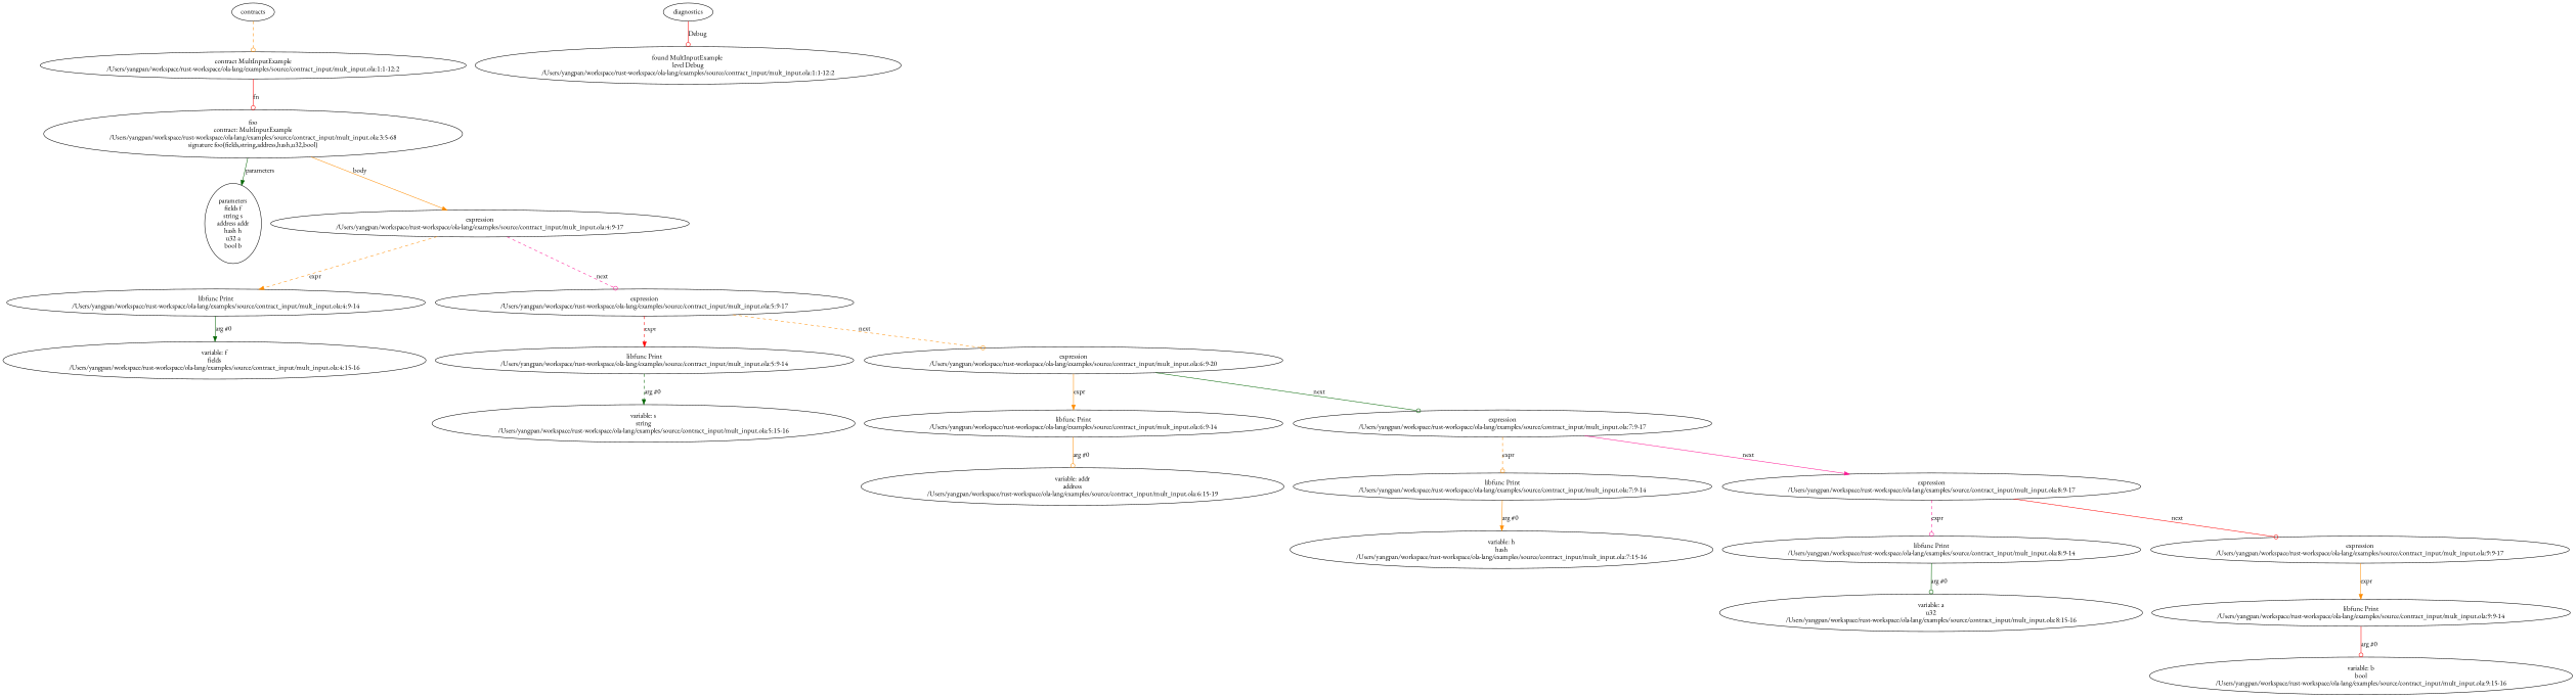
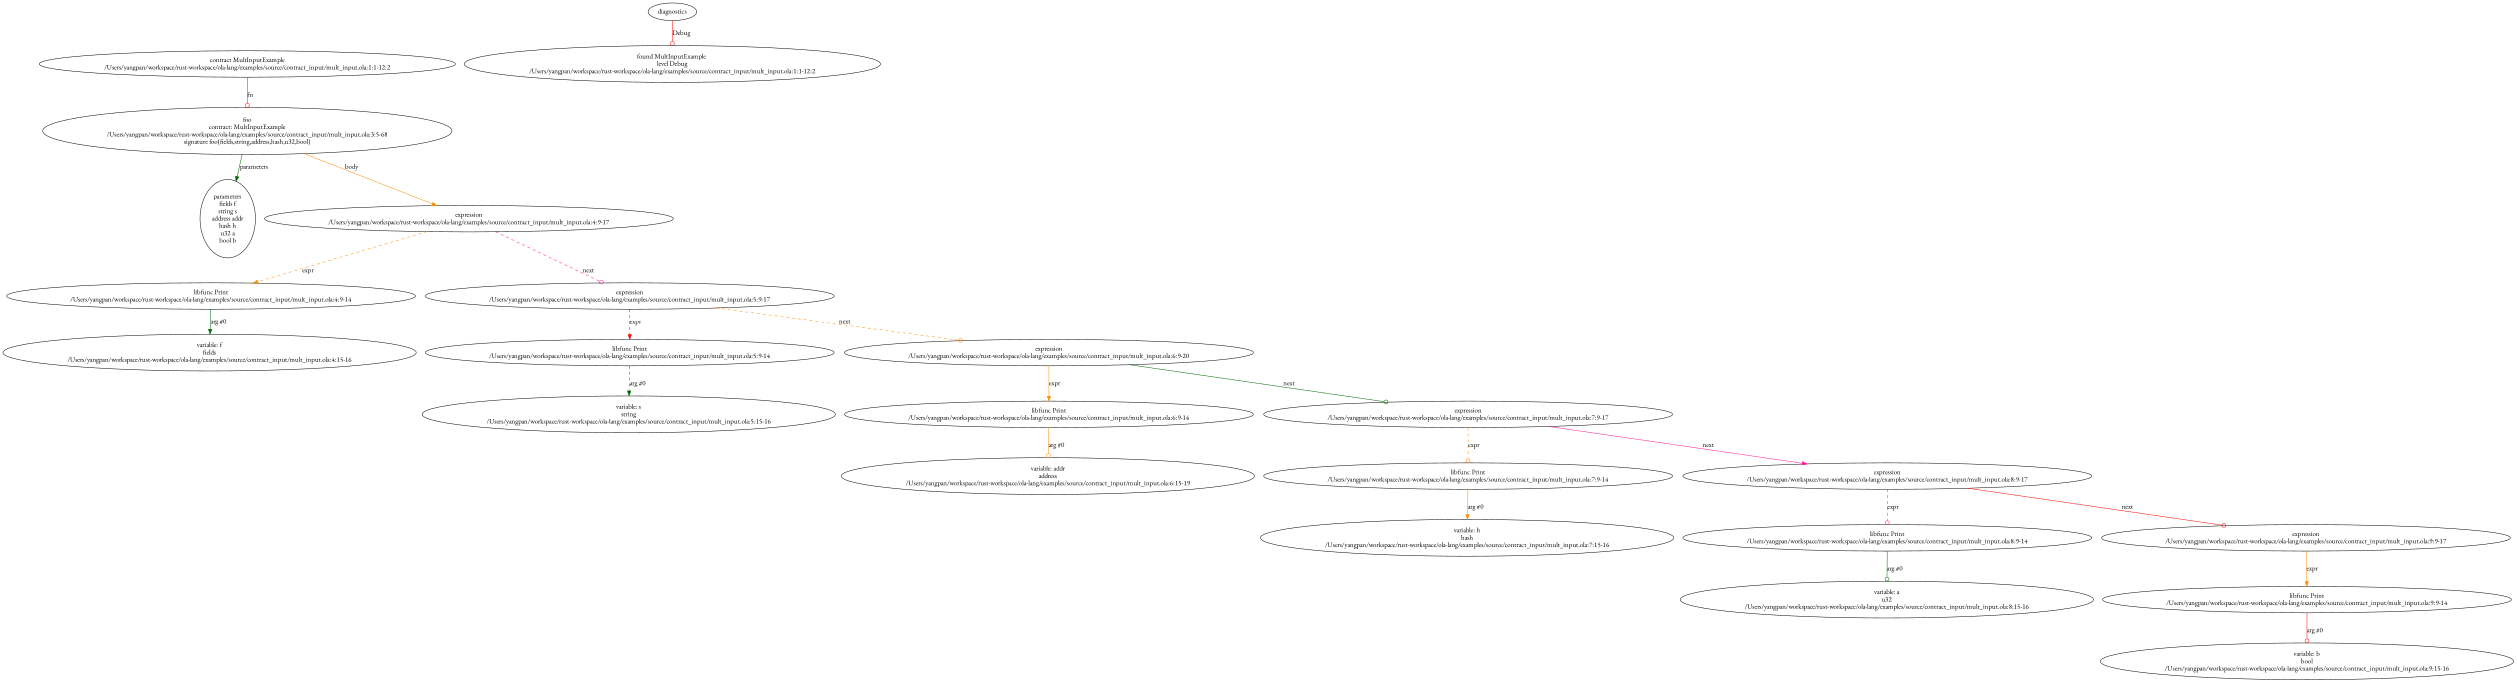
  strict digraph {
    fontname="EB Garamond"
    node [fontname="EB Garamond"]
    edge [color=darkorange style=solid arrowhead=odot fontname="EB Garamond"]
    n1 [label="contract MultInputExample\n/Users/yangpan/workspace/rust-workspace/ola-lang/examples/source/contract_input/mult_input.ola:1:1-12:2"]
    n2 [label="foo\ncontract: MultInputExample\n/Users/yangpan/workspace/rust-workspace/ola-lang/examples/source/contract_input/mult_input.ola:3:5-68\nsignature foo(fields,string,address,hash,u32,bool)"]
    n3 [label="parameters\nfields f\nstring s\naddress addr\nhash h\nu32 a\nbool b"]
    n4 [label="expression\n/Users/yangpan/workspace/rust-workspace/ola-lang/examples/source/contract_input/mult_input.ola:4:9-17"]
    n5 [label="libfunc Print\n/Users/yangpan/workspace/rust-workspace/ola-lang/examples/source/contract_input/mult_input.ola:4:9-14"]
    n6 [label="expression\n/Users/yangpan/workspace/rust-workspace/ola-lang/examples/source/contract_input/mult_input.ola:5:9-17"]
    n7 [label="variable: f\nfields\n/Users/yangpan/workspace/rust-workspace/ola-lang/examples/source/contract_input/mult_input.ola:4:15-16"]
    n8 [label="libfunc Print\n/Users/yangpan/workspace/rust-workspace/ola-lang/examples/source/contract_input/mult_input.ola:5:9-14"]
    n9 [label="expression\n/Users/yangpan/workspace/rust-workspace/ola-lang/examples/source/contract_input/mult_input.ola:6:9-20"]
    n10 [label="variable: s\nstring\n/Users/yangpan/workspace/rust-workspace/ola-lang/examples/source/contract_input/mult_input.ola:5:15-16"]
    n11 [label="libfunc Print\n/Users/yangpan/workspace/rust-workspace/ola-lang/examples/source/contract_input/mult_input.ola:6:9-14"]
    n12 [label="expression\n/Users/yangpan/workspace/rust-workspace/ola-lang/examples/source/contract_input/mult_input.ola:7:9-17"]
    n13 [label="variable: addr\naddress\n/Users/yangpan/workspace/rust-workspace/ola-lang/examples/source/contract_input/mult_input.ola:6:15-19"]
    n14 [label="libfunc Print\n/Users/yangpan/workspace/rust-workspace/ola-lang/examples/source/contract_input/mult_input.ola:7:9-14"]
    n15 [label="expression\n/Users/yangpan/workspace/rust-workspace/ola-lang/examples/source/contract_input/mult_input.ola:8:9-17"]
    n16 [label="variable: h\nhash\n/Users/yangpan/workspace/rust-workspace/ola-lang/examples/source/contract_input/mult_input.ola:7:15-16"]
    n17 [label="libfunc Print\n/Users/yangpan/workspace/rust-workspace/ola-lang/examples/source/contract_input/mult_input.ola:8:9-14"]
    n18 [label="expression\n/Users/yangpan/workspace/rust-workspace/ola-lang/examples/source/contract_input/mult_input.ola:9:9-17"]
    n19 [label="variable: a\nu32\n/Users/yangpan/workspace/rust-workspace/ola-lang/examples/source/contract_input/mult_input.ola:8:15-16"]
    n20 [label="libfunc Print\n/Users/yangpan/workspace/rust-workspace/ola-lang/examples/source/contract_input/mult_input.ola:9:9-14"]
    n21 [label="variable: b\nbool\n/Users/yangpan/workspace/rust-workspace/ola-lang/examples/source/contract_input/mult_input.ola:9:15-16"]
    n22 [label="found MultInputExample \nlevel Debug\n/Users/yangpan/workspace/rust-workspace/ola-lang/examples/source/contract_input/mult_input.ola:1:1-12:2"]
-   contracts
    diagnostics
    n1 -> n2 [label=fn color=red]
    n2 -> n3 [label=parameters color=darkgreen arrowhead=normal]
    n2 -> n4 [label=body arrowhead=normal]
    n4 -> n5 [label=expr style=dashed arrowhead=normal]
    n4 -> n6 [label=next color=deeppink style=dashed]
    n5 -> n7 [label="arg #0" color=darkgreen arrowhead=normal]
    n6 -> n8 [label=expr color=red style=dashed arrowhead=normal]
    n6 -> n9 [label=next style=dashed]
    n8 -> n10 [label="arg #0" color=darkgreen style=dashed arrowhead=normal]
    n9 -> n11 [label=expr arrowhead=normal]
    n9 -> n12 [label=next color=darkgreen]
    n11 -> n13 [label="arg #0"]
    n12 -> n14 [label=expr style=dashed]
    n12 -> n15 [label=next color=deeppink arrowhead=normal]
    n14 -> n16 [label="arg #0" arrowhead=normal]
    n15 -> n17 [label=expr color=deeppink style=dashed]
    n15 -> n18 [label=next color=red]
    n17 -> n19 [label="arg #0" color=darkgreen]
    n18 -> n20 [label=expr arrowhead=normal]
    n20 -> n21 [label="arg #0" color=red]
-   contracts -> n1 [style=dashed]
    diagnostics -> n22 [label=Debug color=red]
  }
